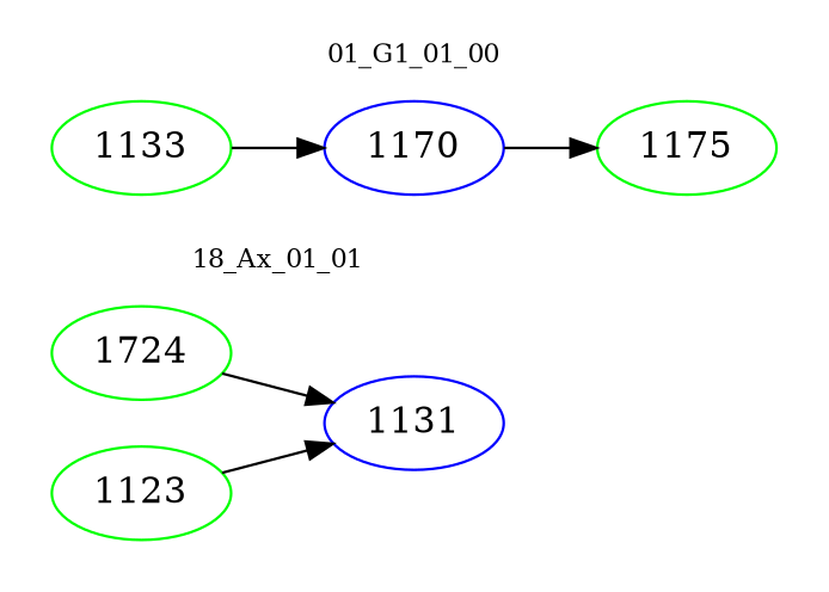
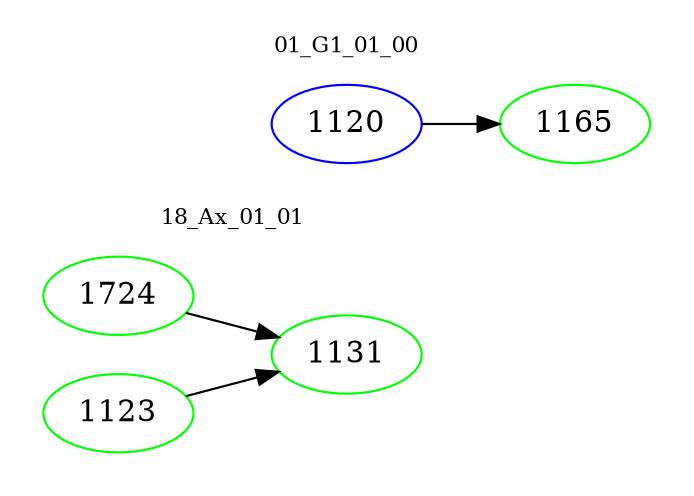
  digraph {
    rankdir=LR
    node [color=green]
    edge [color=black]
    n1 [label=1724]
-   n2 [color=blue label=1131]
+   n2 [label=1131]
    n3 [label=1123]
-   n4 [label=1133]
-   n5 [color=blue label=1170]
-   n6 [label=1175]
+   n5 [color=blue label=1120]
+   n6 [label=1165]
    subgraph cluster_1 {
      color=white
      fontsize=10
      label="18_Ax_01_01"
      n1
      n2
      n3
    }
    subgraph cluster_2 {
      color=white
      fontsize=10
      label="01_G1_01_00"
-     n4
      n5
      n6
    }
    n1 -> n2
    n3 -> n2
-   n4 -> n5
    n5 -> n6
  }
